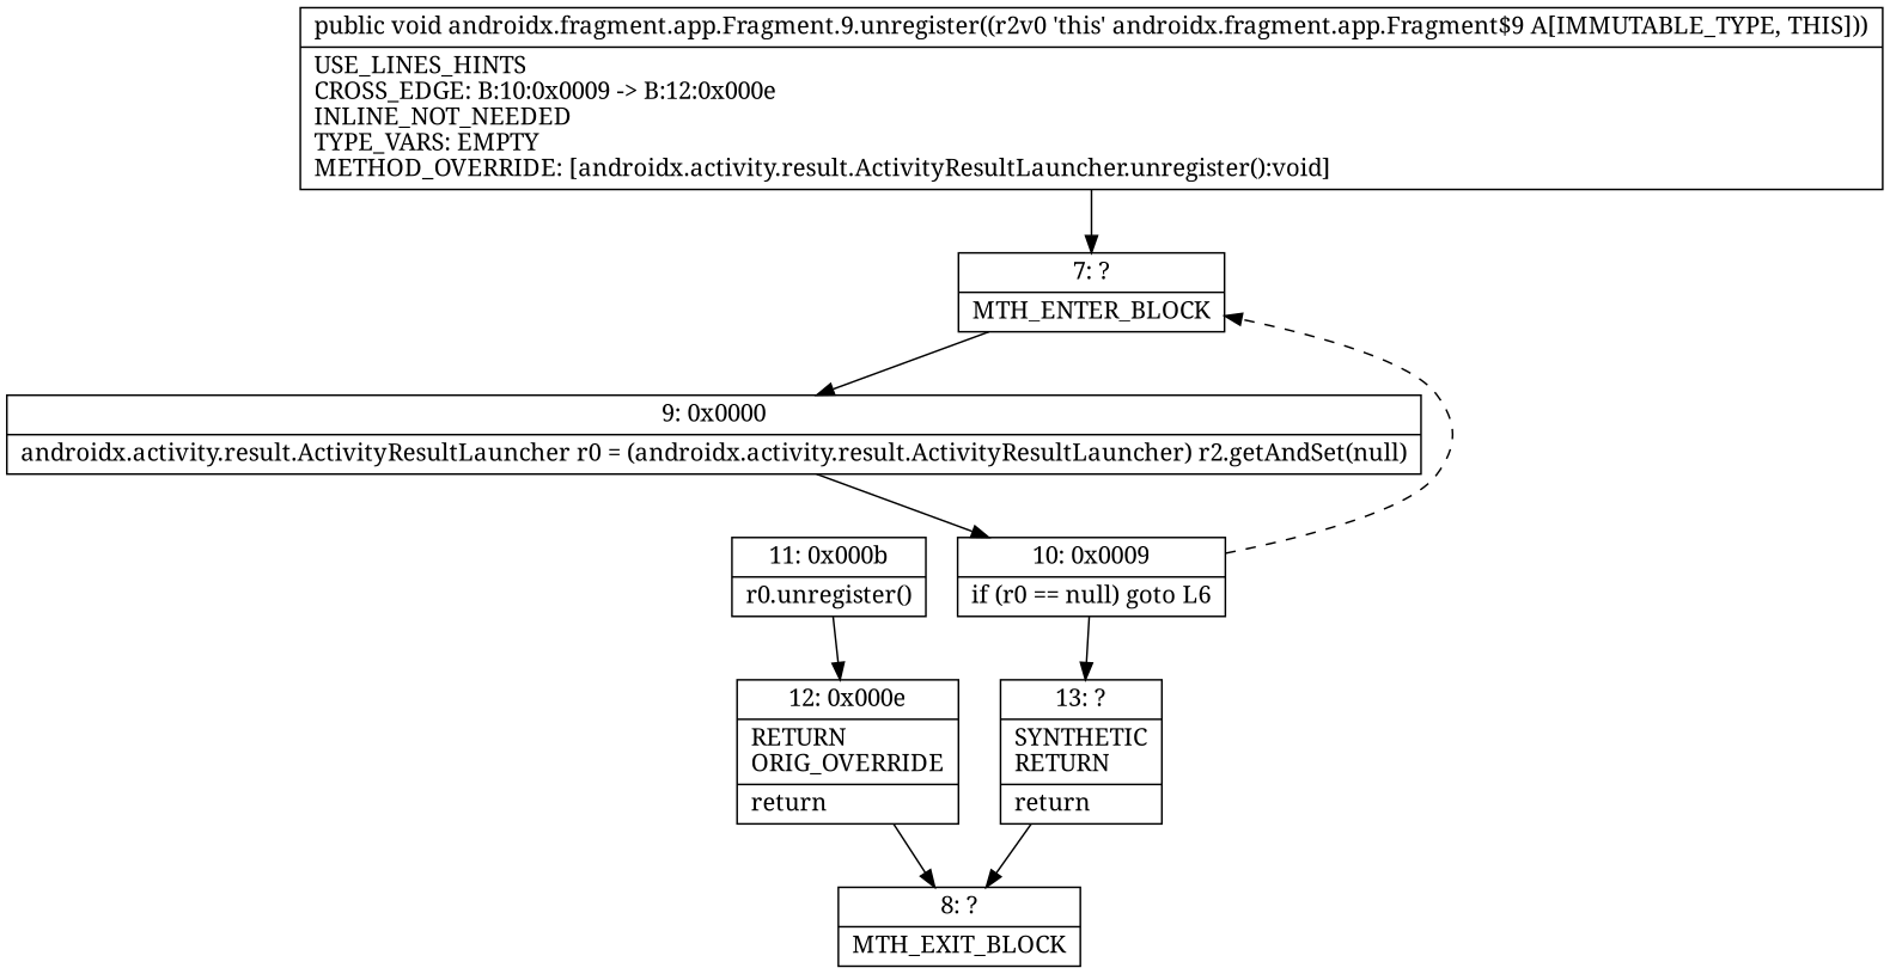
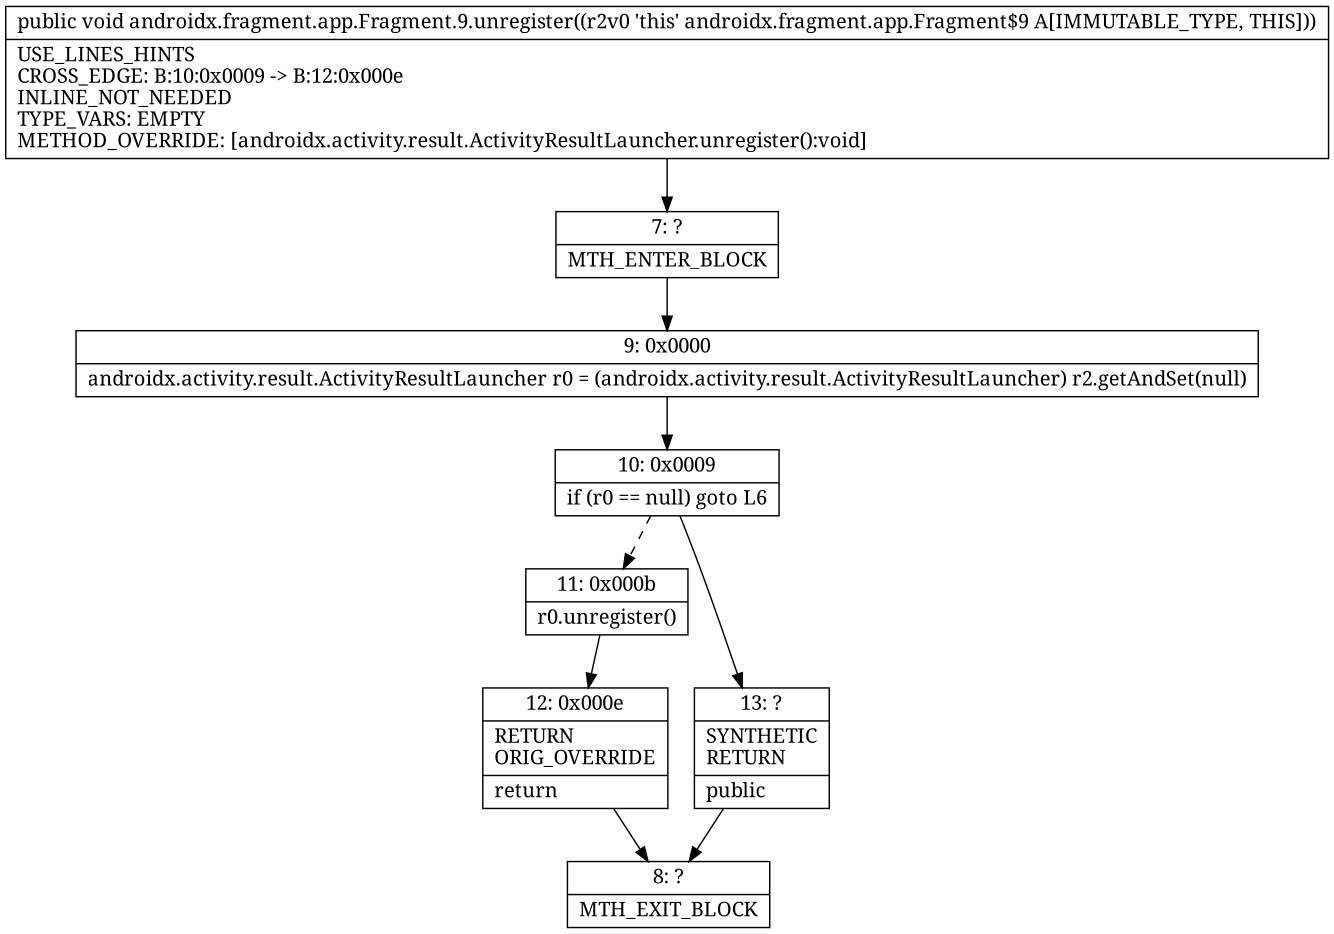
  digraph {
    fontname="Noto Serif"
    node [fontname="Noto Serif" shape=record]
    edge [fontname="Noto Serif"]
    n1 [label="{7\:\ ?|MTH_ENTER_BLOCK\l}"]
    n2 [label="{9\:\ 0x0000|androidx.activity.result.ActivityResultLauncher r0 = (androidx.activity.result.ActivityResultLauncher) r2.getAndSet(null)\l}"]
    n3 [label="{10\:\ 0x0009|if (r0 == null) goto L6\l}"]
    n4 [label="{11\:\ 0x000b|r0.unregister()\l}"]
-   n5 [label="{13\:\ ?|SYNTHETIC\lRETURN\l|return\l}"]
+   n5 [label="{13\:\ ?|SYNTHETIC\lRETURN\l|public\l}"]
    n6 [label="{12\:\ 0x000e|RETURN\lORIG_OVERRIDE\l|return\l}"]
    n7 [label="{8\:\ ?|MTH_EXIT_BLOCK\l}"]
    n8 [label="{public void androidx.fragment.app.Fragment.9.unregister((r2v0 'this' androidx.fragment.app.Fragment$9 A[IMMUTABLE_TYPE, THIS]))  | USE_LINES_HINTS\lCROSS_EDGE: B:10:0x0009 \-\> B:12:0x000e\lINLINE_NOT_NEEDED\lTYPE_VARS: EMPTY\lMETHOD_OVERRIDE: [androidx.activity.result.ActivityResultLauncher.unregister():void]\l}"]
    n1 -> n2
    n2 -> n3
-   n3 -> n1 [style=dashed]
+   n3 -> n4 [style=dashed]
    n3 -> n5
    n4 -> n6
    n5 -> n7
    n6 -> n7
    n8 -> n1
  }
